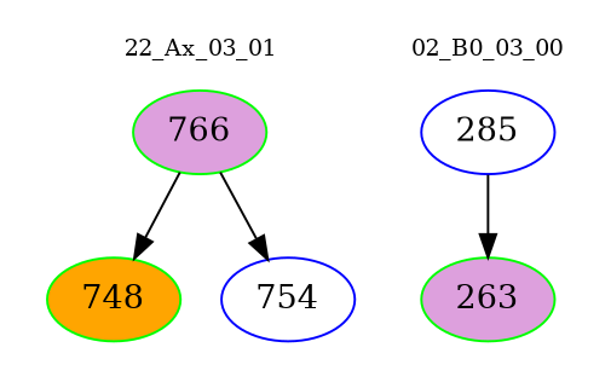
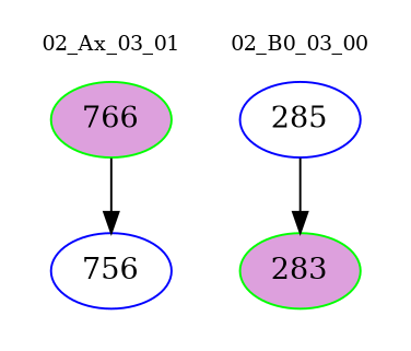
  digraph {
    node [color=green fillcolor=plum style=filled]
    edge [color=black]
    n1 [label=766]
-   n2 [fillcolor=orange label=748]
-   n3 [color=blue fillcolor=white label=754]
+   n3 [color=blue fillcolor=white label=756]
    n4 [color=blue fillcolor=white label=285]
-   n5 [label=263]
+   n5 [label=283]
    subgraph cluster_1 {
      color=white
      fontsize=10
-     label="22_Ax_03_01"
+     label="02_Ax_03_01"
      n1
-     n2
      n3
    }
    subgraph cluster_2 {
      color=white
      fontsize=10
      label="02_B0_03_00"
      n4
      n5
    }
-   n1 -> n2
    n1 -> n3
    n4 -> n5
  }
